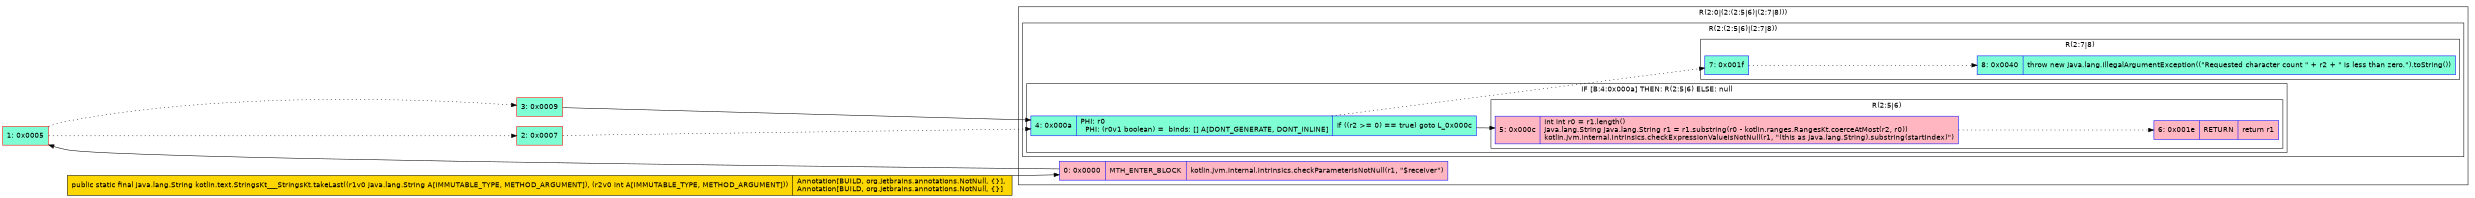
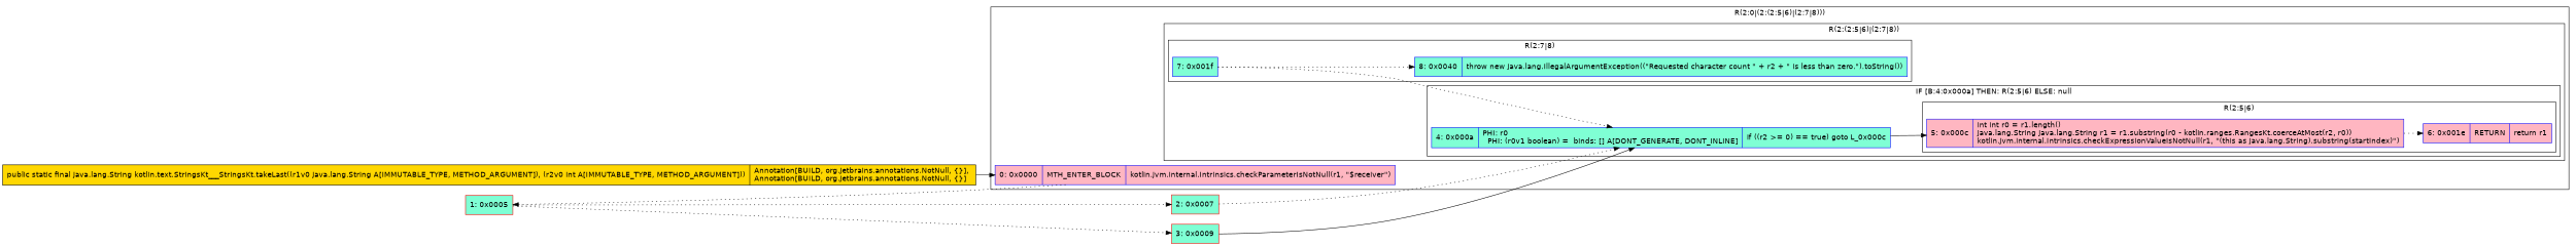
  digraph {
    fontname="DejaVu Sans"
    rankdir=LR
    node [color=blue fillcolor=aquamarine fontname="DejaVu Sans" shape=record style=filled]
    edge [fontname="DejaVu Sans" style=dotted]
    n1 [fillcolor=lightpink label="{5\:\ 0x000c|int int r0 = r1.length()\ljava.lang.String java.lang.String r1 = r1.substring(r0 \- kotlin.ranges.RangesKt.coerceAtMost(r2, r0))\lkotlin.jvm.internal.Intrinsics.checkExpressionValueIsNotNull(r1, \"(this as java.lang.String).substring(startIndex)\")\l}"]
    n2 [fillcolor=lightpink label="{6\:\ 0x001e|RETURN\l|return r1\l}"]
    n3 [label="{4\:\ 0x000a|PHI: r0 \l  PHI: (r0v1 boolean) =  binds: [] A[DONT_GENERATE, DONT_INLINE]\l|if ((r2 \>= 0) == true) goto L_0x000c\l}"]
    n4 [label="{7\:\ 0x001f}"]
    n5 [label="{8\:\ 0x0040|throw new java.lang.IllegalArgumentException((\"Requested character count \" + r2 + \" is less than zero.\").toString())\l}"]
    n6 [fillcolor=lightpink label="{0\:\ 0x0000|MTH_ENTER_BLOCK\l|kotlin.jvm.internal.Intrinsics.checkParameterIsNotNull(r1, \"$receiver\")\l}"]
    n7 [color=red label="{1\:\ 0x0005}"]
    n8 [color=red label="{2\:\ 0x0007}"]
    n9 [color=red label="{3\:\ 0x0009}"]
    n10 [fillcolor=gold label="{public static final java.lang.String kotlin.text.StringsKt___StringsKt.takeLast((r1v0 java.lang.String A[IMMUTABLE_TYPE, METHOD_ARGUMENT]), (r2v0 int A[IMMUTABLE_TYPE, METHOD_ARGUMENT]))  | Annotation[BUILD, org.jetbrains.annotations.NotNull, \{\}], \lAnnotation[BUILD, org.jetbrains.annotations.NotNull, \{\}]\l}" color=""]
    subgraph cluster_1 {
      label="R(2:0|(2:(2:5|6)|(2:7|8)))"
      n6
      subgraph cluster_2 {
        label="R(2:(2:5|6)|(2:7|8))"
        subgraph cluster_3 {
          label="IF [B:4:0x000a] THEN: R(2:5|6) ELSE: null"
          n3
          subgraph cluster_4 {
            label="R(2:5|6)"
            n1
            n2
          }
        }
        subgraph cluster_5 {
          label="R(2:7|8)"
          n4
          n5
        }
      }
    }
    n1 -> n2
    n3 -> n1 [style=solid]
-   n3 -> n4
+   n4 -> n3
    n4 -> n5
-   n6 -> n7 [style=solid]
+   n6 -> n7
    n7 -> n8
    n7 -> n9
    n8 -> n3
    n9 -> n3 [style=solid]
    n10 -> n6 [style=solid]
  }
